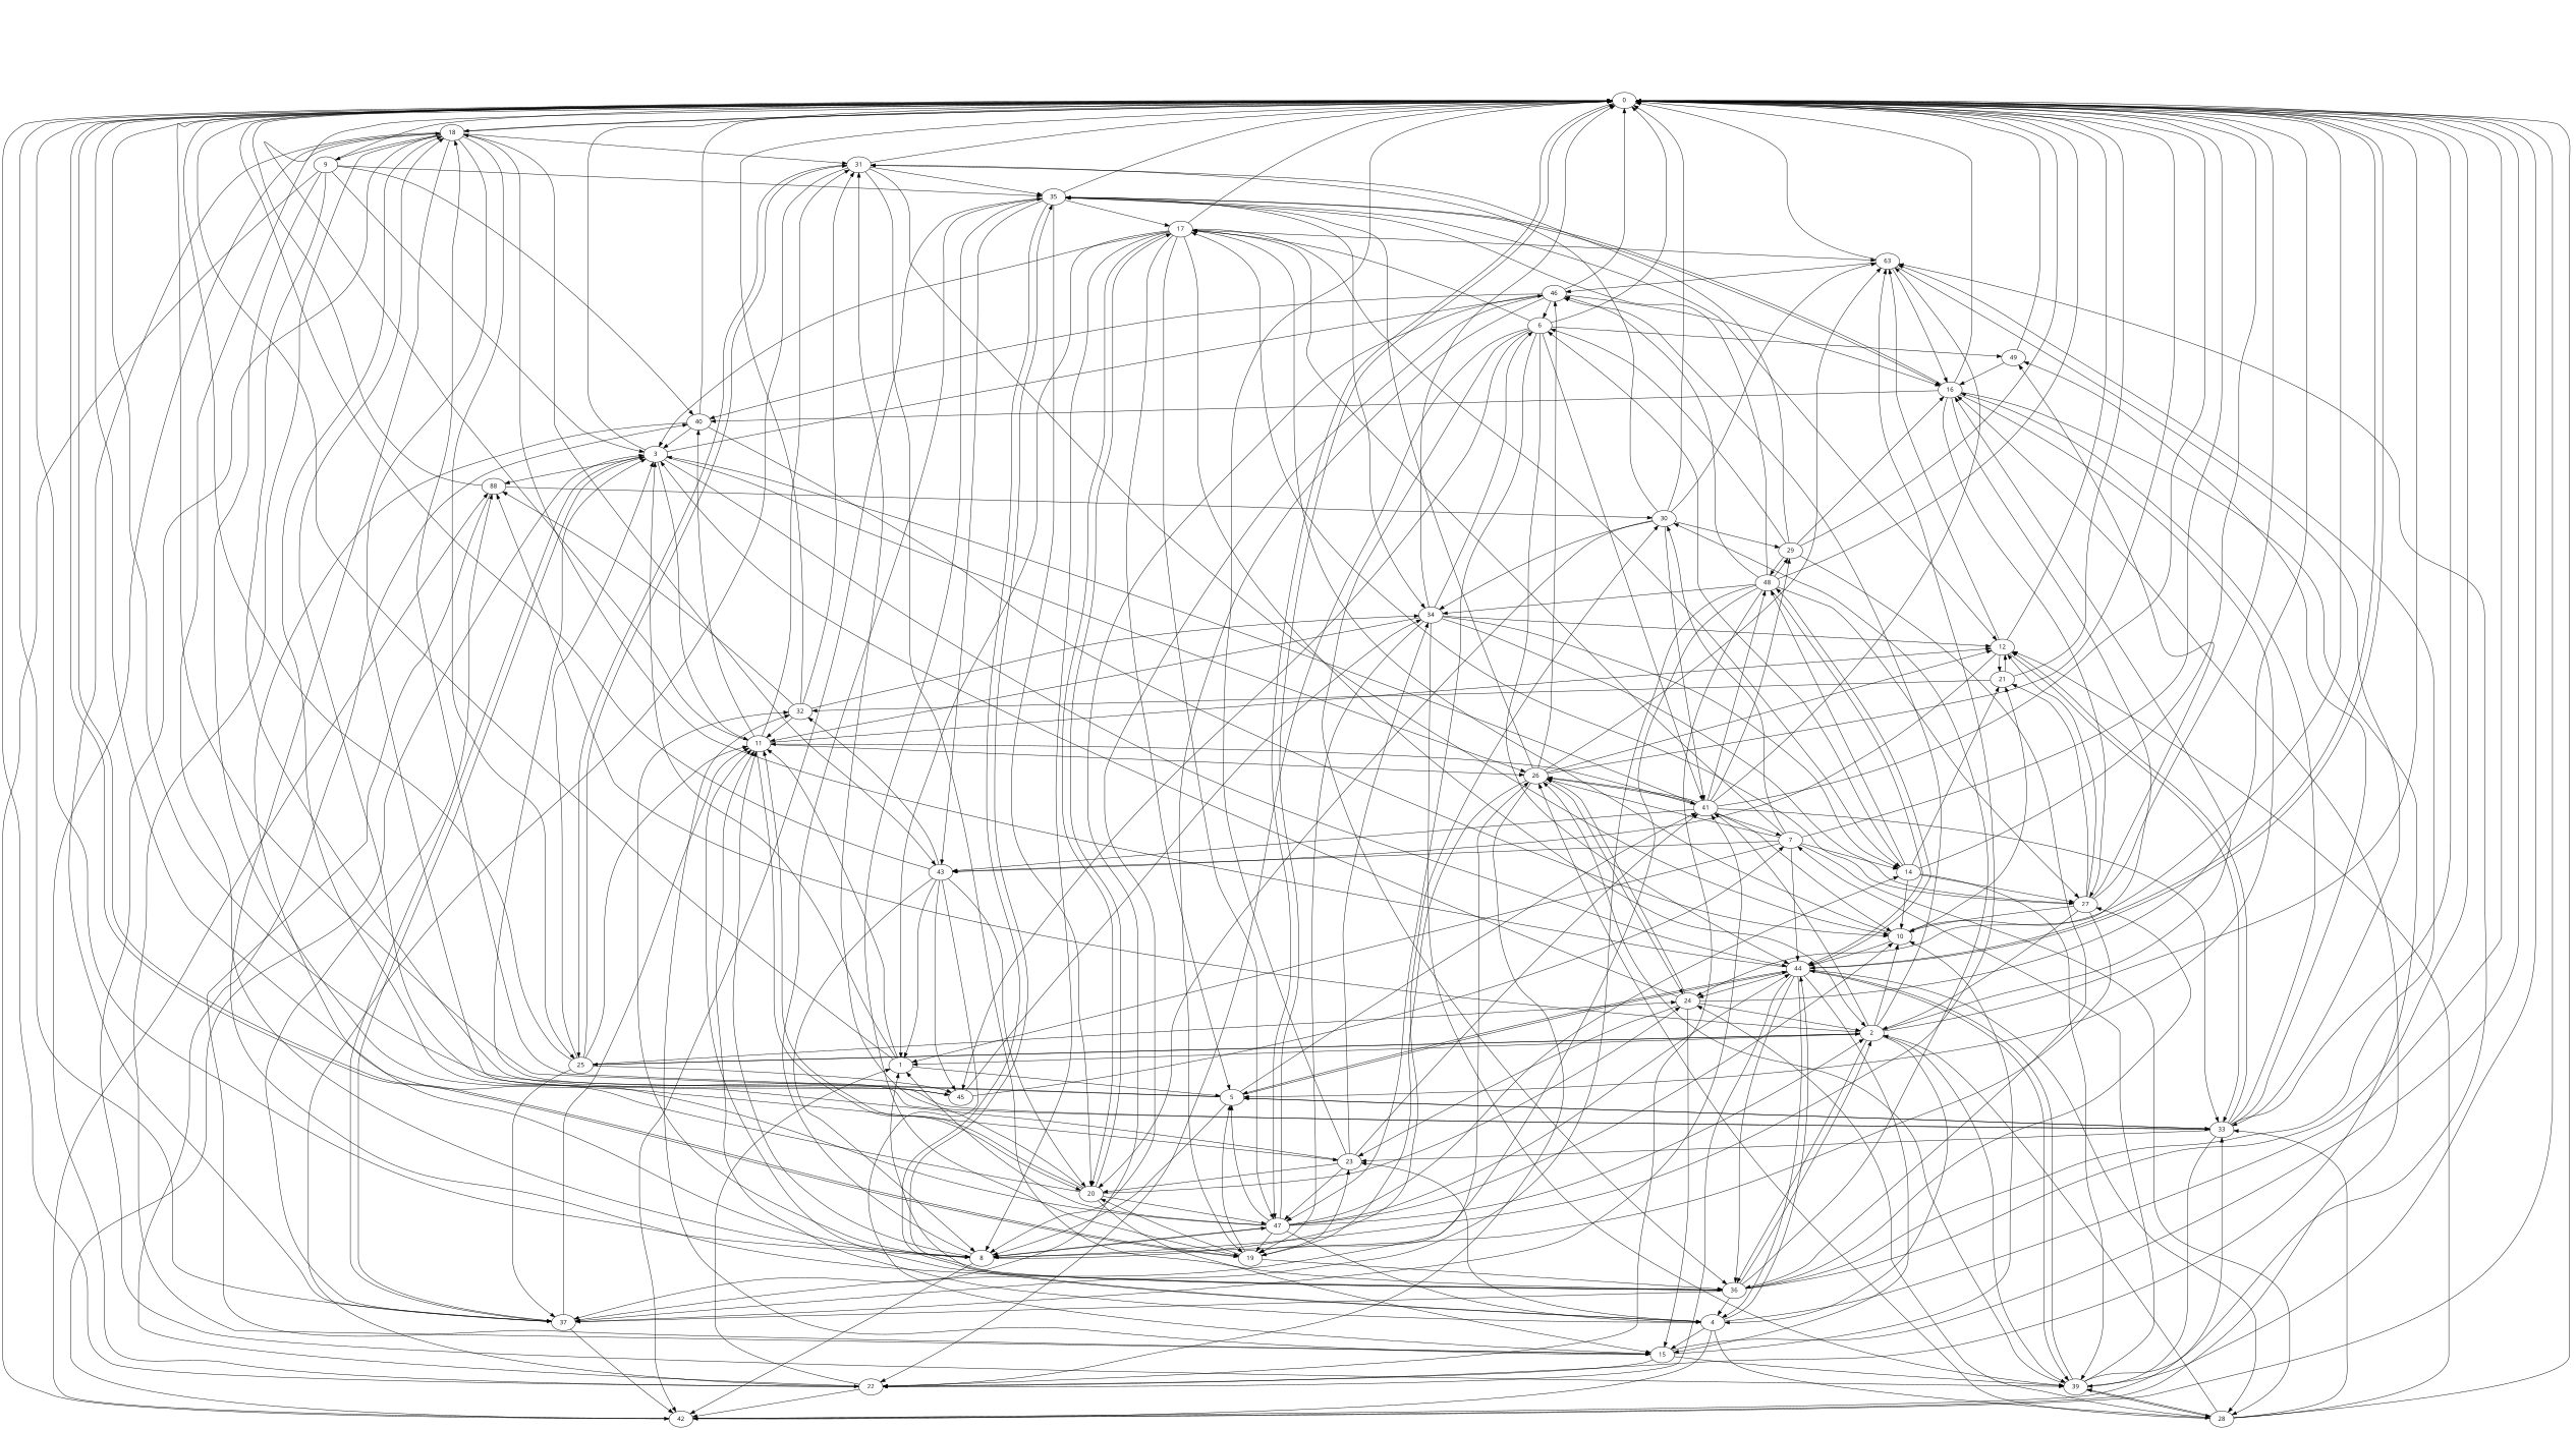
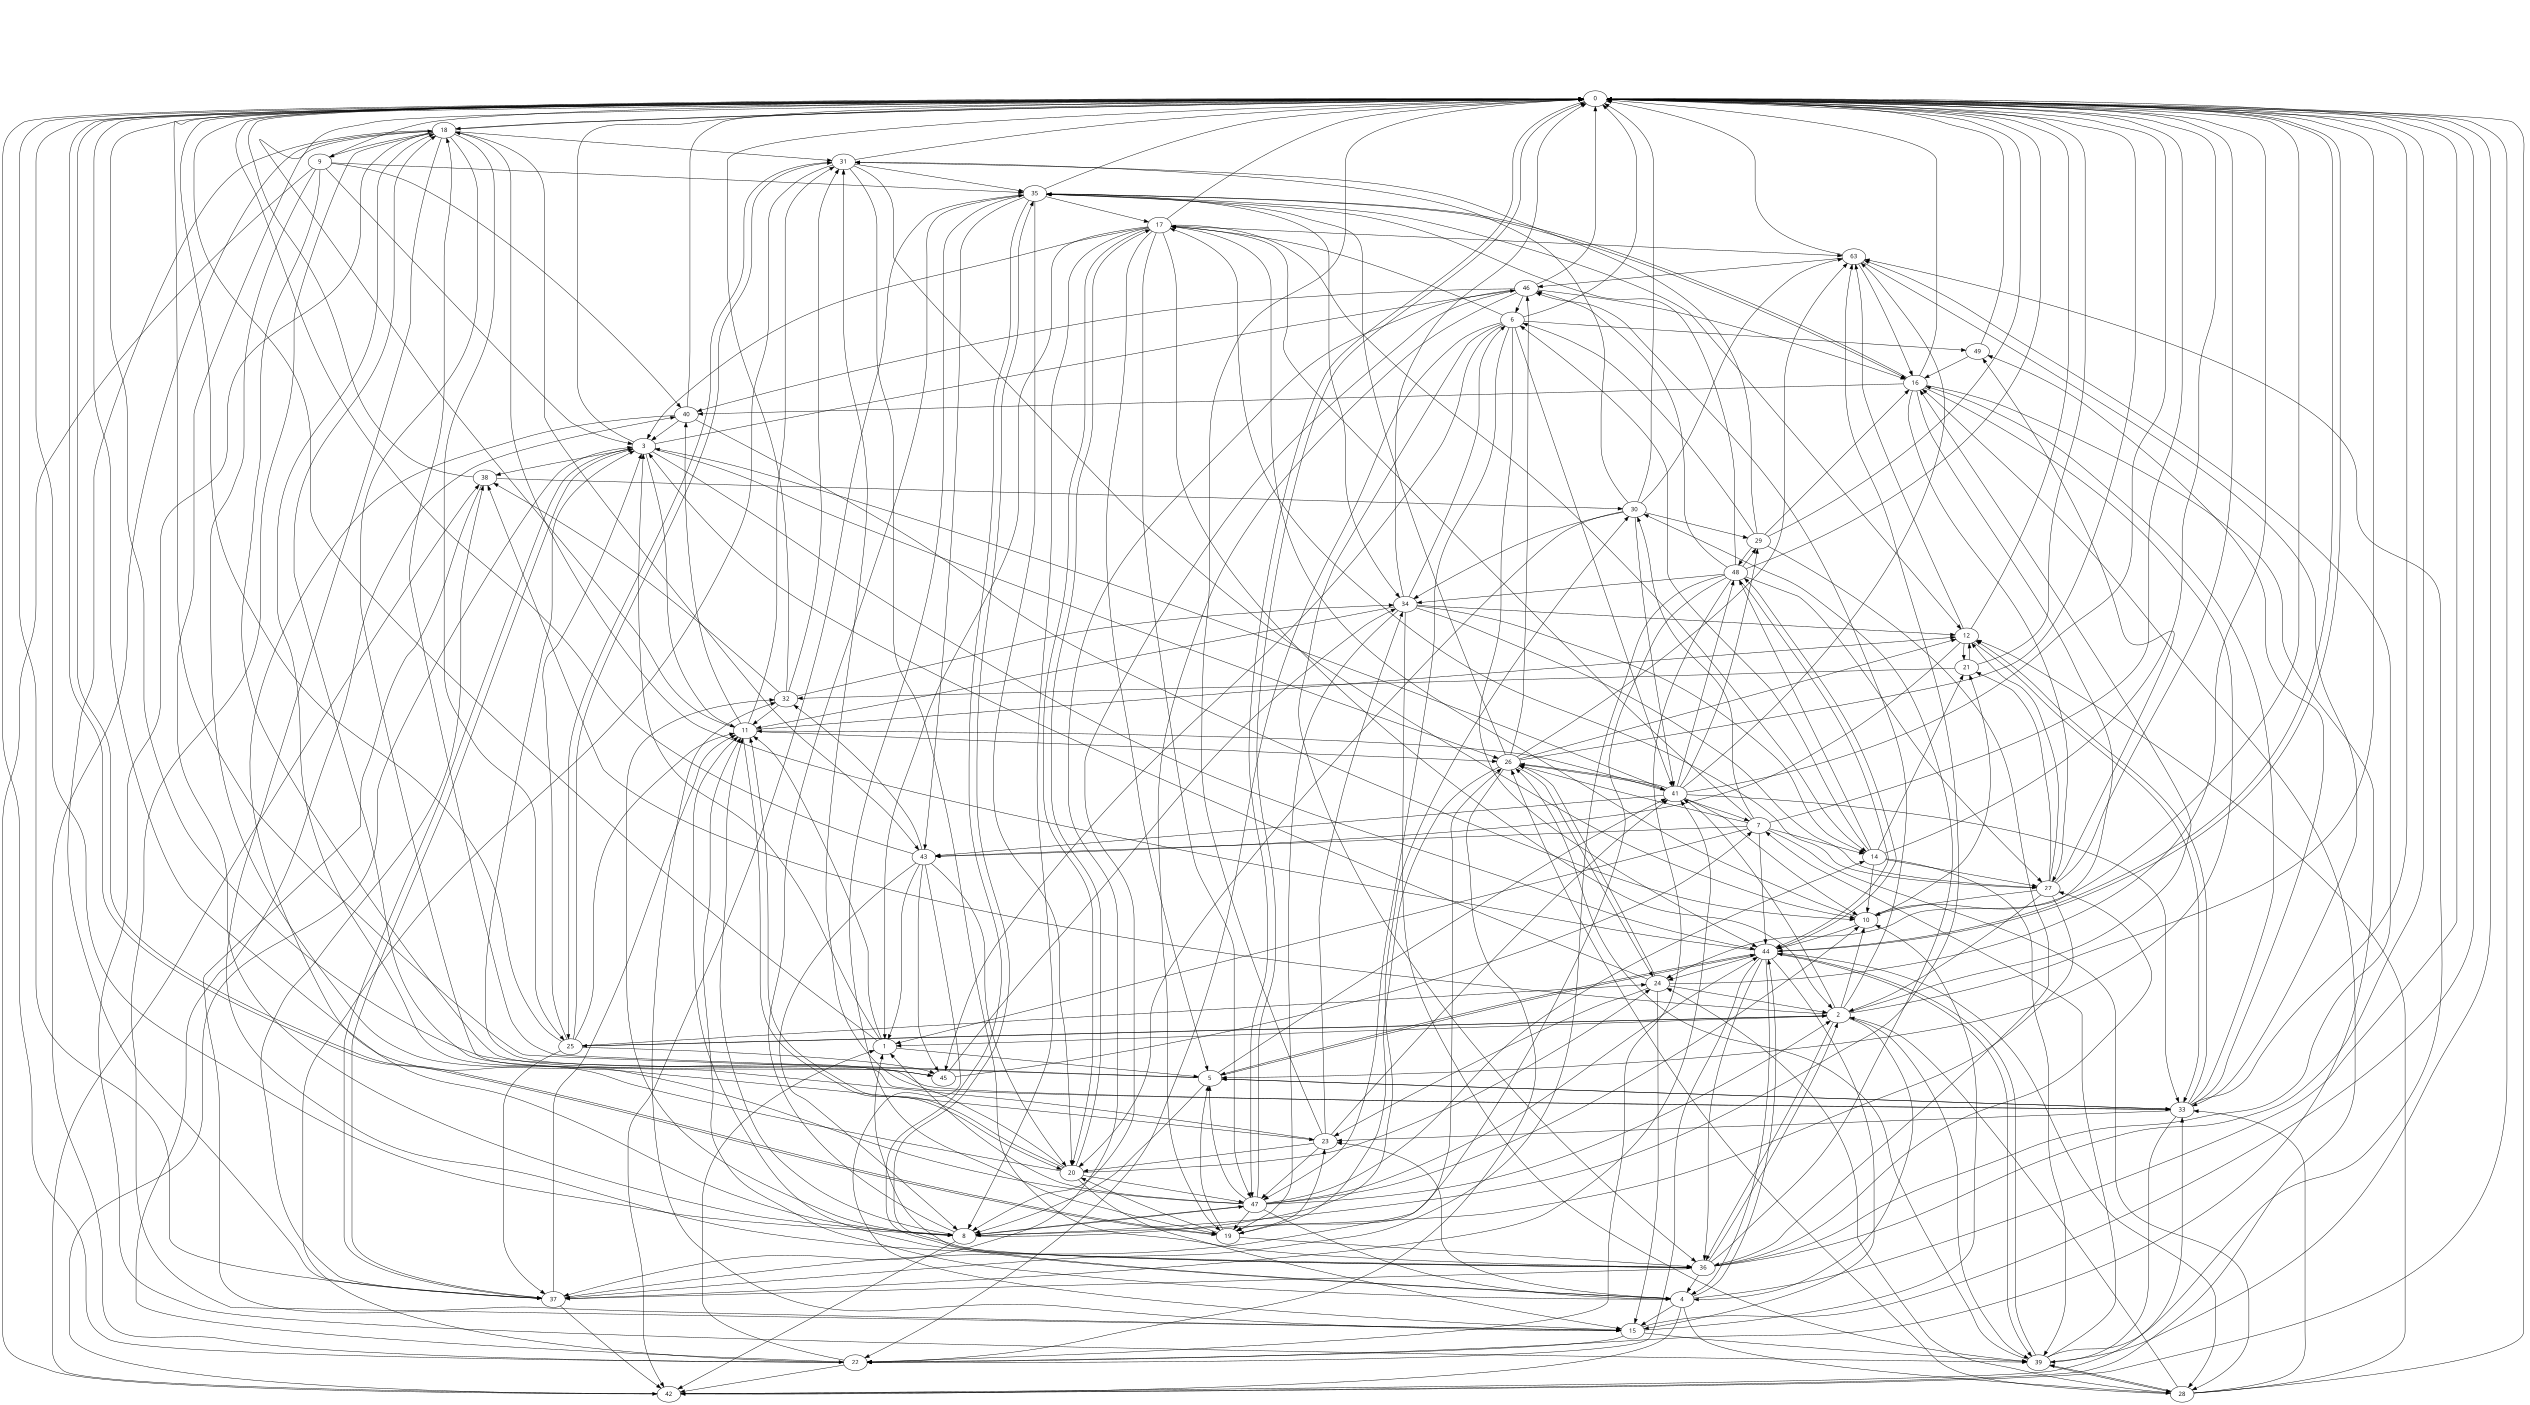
  strict digraph {
    fontname="Open Sans"
    node [component_delay=3 fontname="Open Sans"]
    edge [fontname="Open Sans" wire_delay=1]
    0
    18
    19
    44
    47
    25
    36
    39
    37
    15
    8
    33
    43
    9
    31
    23
    5
    20
    4
    28
    22
    48
    24
    1
    2
    10
    14
    3
    11
    45
    27
    30
    n33 [label=63]
    26
    7
-   38 [label=88]
+   38
    41
    42
    32
    34
    35
    12
    16
    49
    40
    17
    46
    29
    21
    6
    0 -> 18
    0 -> 19
    0 -> 44
    0 -> 47
    18 -> 0
    18 -> 25
    18 -> 36
    18 -> 39
    18 -> 37
    18 -> 15
    18 -> 8
    18 -> 33
    18 -> 43
    18 -> 9
    18 -> 31
    19 -> 0
    19 -> 36
    19 -> 23
    19 -> 5
    19 -> 20
    44 -> 0
    44 -> 18
    44 -> 36
    44 -> 39
    44 -> 15
    44 -> 5
    44 -> 4
    44 -> 28
    44 -> 22
    44 -> 48
    44 -> 24
    47 -> 0
    47 -> 18
    47 -> 19
    47 -> 44
    47 -> 8
    47 -> 5
    47 -> 4
    47 -> 1
    47 -> 2
    47 -> 10
    47 -> 14
    25 -> 0
    25 -> 37
    25 -> 31
    25 -> 24
    25 -> 2
    25 -> 3
    25 -> 11
    25 -> 45
    36 -> 0
    36 -> 37
    36 -> 4
    36 -> 1
    36 -> 2
    36 -> 11
    36 -> 27
    36 -> 30
    36 -> n33
    39 -> 0
    39 -> 44
    39 -> 28
    39 -> n33
    39 -> 26
    39 -> 7
    37 -> 0
    37 -> 3
    37 -> 11
    37 -> 26
    37 -> 38
    37 -> 41
    37 -> 42
    15 -> 0
    15 -> 39
    15 -> 22
    15 -> 10
    15 -> 32
    8 -> 0
    8 -> 47
    8 -> 11
    8 -> 30
    8 -> n33
    8 -> 42
    8 -> 32
    8 -> 35
    33 -> 0
    33 -> 39
    33 -> 23
    33 -> 5
    33 -> 3
    33 -> 12
    33 -> 16
    33 -> 49
    43 -> 0
    43 -> 15
    43 -> 8
    43 -> 20
    43 -> 1
    43 -> 45
    43 -> 32
    9 -> 0
    9 -> 23
    9 -> 3
    9 -> 45
    9 -> 42
    9 -> 35
    9 -> 40
    31 -> 0
    31 -> 25
    31 -> 36
    31 -> 22
    31 -> 10
    31 -> 35
    23 -> 0
    23 -> 18
    23 -> 47
    23 -> 20
    23 -> 41
    23 -> 34
    5 -> 0
    5 -> 18
    5 -> 44
    5 -> 8
    5 -> 33
    5 -> 41
    20 -> 0
    20 -> 47
    20 -> 15
    20 -> 31
    20 -> 24
    20 -> 11
    20 -> 17
    4 -> 0
    4 -> 44
    4 -> 15
    4 -> 23
    4 -> 28
    4 -> 11
    4 -> 42
    4 -> 35
    28 -> 0
    28 -> 39
    28 -> 33
    28 -> 24
    28 -> 2
    28 -> 26
    28 -> 12
    22 -> 0
    22 -> 18
    22 -> 1
    22 -> 42
    22 -> 40
    48 -> 0
    48 -> 19
    48 -> 44
    48 -> 37
    48 -> 22
    48 -> 27
    48 -> 34
    48 -> 35
    48 -> 46
    48 -> 29
    24 -> 0
    24 -> 15
    24 -> 23
    24 -> 2
    24 -> 3
    24 -> 26
    1 -> 0
    1 -> 5
    1 -> 3
    1 -> 11
    2 -> 0
    2 -> 25
    2 -> 36
    2 -> 39
    2 -> 4
    2 -> 1
    2 -> 10
    2 -> 38
    2 -> 41
    2 -> 16
    2 -> 46
    10 -> 0
    10 -> 44
    10 -> 17
    10 -> 21
    14 -> 0
    14 -> 39
    14 -> 48
    14 -> 10
    14 -> 27
    14 -> 21
    14 -> 6
    3 -> 0
    3 -> 44
    3 -> 37
    3 -> 11
    3 -> 26
    3 -> 38
    3 -> 46
    11 -> 0
    11 -> 31
    11 -> 20
    11 -> 26
    11 -> 12
    11 -> 40
    45 -> 0
    45 -> 7
    45 -> 34
    27 -> 0
    27 -> 8
    27 -> 2
    27 -> 10
    27 -> 12
    27 -> 49
    27 -> 17
    27 -> 21
    30 -> 0
    30 -> 31
    30 -> 20
    30 -> n33
    30 -> 41
    30 -> 34
    30 -> 29
    n33 -> 0
    n33 -> 33
    n33 -> 16
    n33 -> 46
    26 -> 0
    26 -> 19
    26 -> 22
    26 -> 24
    26 -> n33
    26 -> 41
    26 -> 35
    26 -> 12
    26 -> 46
    7 -> 0
    7 -> 44
    7 -> 43
    7 -> 28
    7 -> 1
    7 -> 14
    7 -> 30
    7 -> 26
    7 -> 17
    38 -> 0
    38 -> 15
    38 -> 30
    41 -> 0
    41 -> 33
    41 -> 43
    41 -> 48
    41 -> 10
    41 -> 3
    41 -> 11
    41 -> n33
    41 -> 26
    41 -> 7
    41 -> 29
    42 -> 0
    42 -> 33
    42 -> 3
    42 -> 38
    42 -> 16
    32 -> 0
    32 -> 31
    32 -> 11
    32 -> 38
    32 -> 34
    34 -> 0
    34 -> 19
    34 -> 39
    34 -> 14
    34 -> 11
    34 -> 27
    34 -> 12
    34 -> 6
    35 -> 0
    35 -> 19
    35 -> 43
    35 -> 20
    35 -> 4
    35 -> 42
    35 -> 34
    35 -> 12
    35 -> 16
    35 -> 17
    12 -> 0
    12 -> 33
    12 -> 43
    12 -> n33
    12 -> 21
    16 -> 0
    16 -> 5
    16 -> 22
    16 -> 24
    16 -> 27
    16 -> 35
    16 -> 40
    49 -> 0
    49 -> 16
    40 -> 0
    40 -> 8
    40 -> 10
    40 -> 3
    17 -> 0
    17 -> 47
    17 -> 8
    17 -> 5
    17 -> 20
    17 -> 1
    17 -> 2
    17 -> 14
    17 -> 3
    17 -> n33
    46 -> 0
    46 -> 19
    46 -> 37
    46 -> 8
    46 -> 16
    46 -> 40
    46 -> 6
    29 -> 0
    29 -> 36
    29 -> 31
    29 -> 48
    29 -> 16
    29 -> 6
    21 -> 0
    21 -> 32
    21 -> 12
    6 -> 0
    6 -> 44
    6 -> 47
    6 -> 36
    6 -> 22
    6 -> 45
    6 -> 41
    6 -> 49
    6 -> 17
  }
